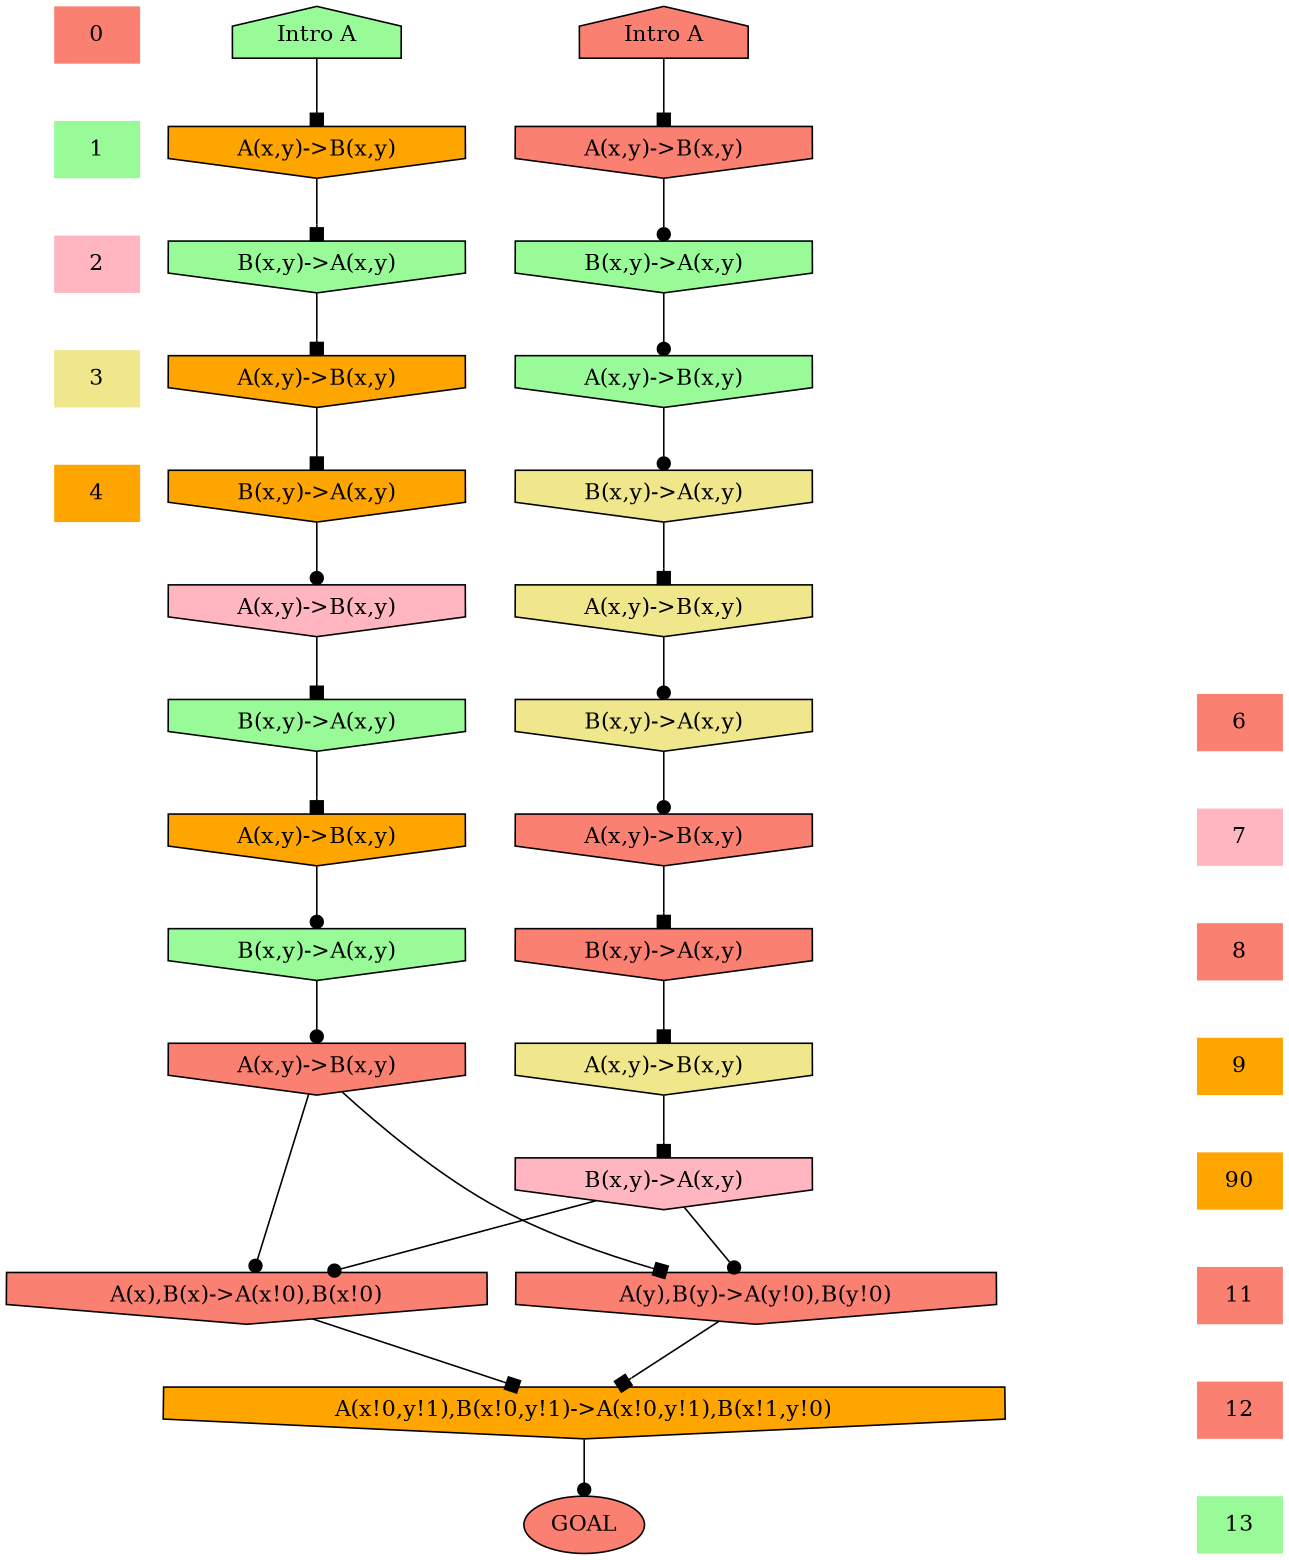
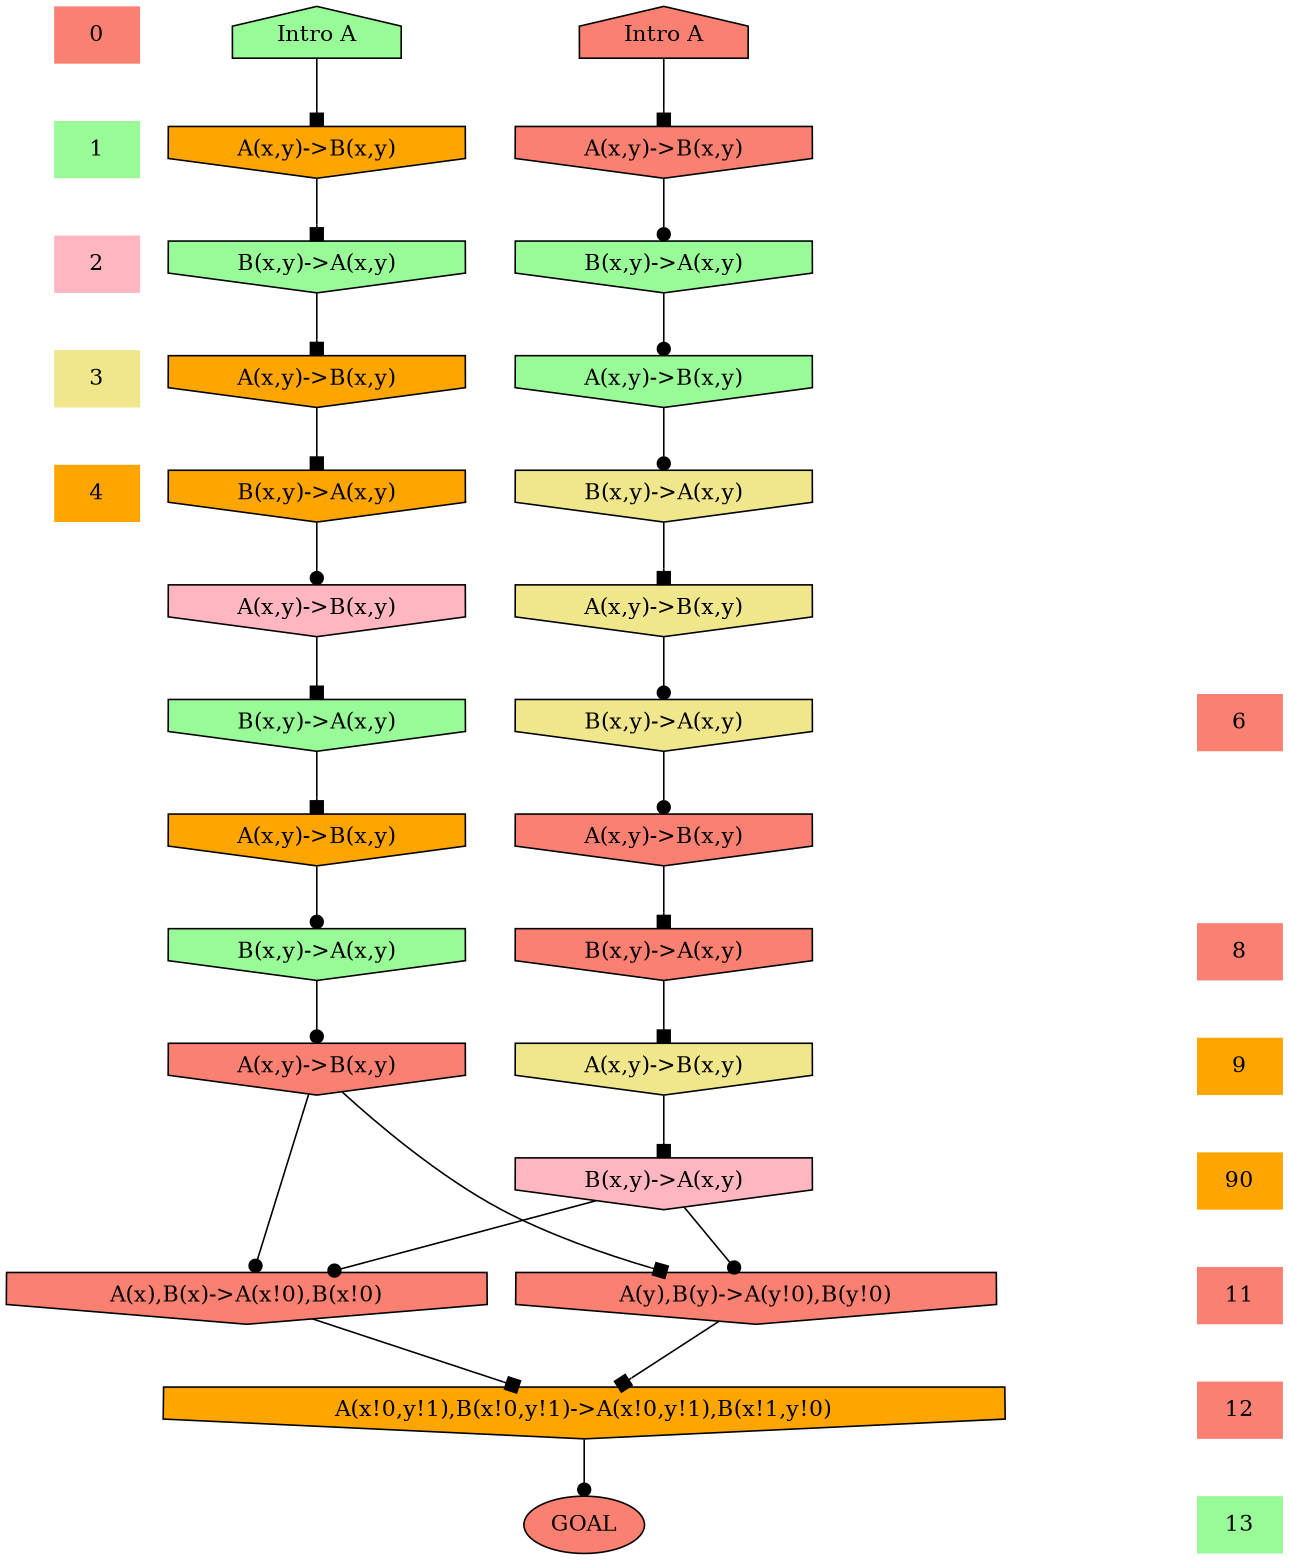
  digraph {
    ranksep=.5
    node [fillcolor=salmon shape=invhouse style=filled]
    edge [arrowhead=box]
    0 [shape=plaintext]
    n2 [fillcolor=palegreen label="Intro A" shape=house]
    n3 [label="Intro A" shape=house]
    1 [fillcolor=palegreen shape=plaintext]
    n5 [fillcolor=orange label="A(x,y)->B(x,y)"]
    n6 [label="A(x,y)->B(x,y)"]
    2 [fillcolor=lightpink shape=plaintext]
    n8 [fillcolor=palegreen label="B(x,y)->A(x,y)"]
    n9 [fillcolor=palegreen label="B(x,y)->A(x,y)"]
    3 [fillcolor=khaki shape=plaintext]
    n11 [fillcolor=orange label="A(x,y)->B(x,y)"]
    n12 [fillcolor=palegreen label="A(x,y)->B(x,y)"]
    4 [fillcolor=orange shape=plaintext]
    n14 [fillcolor=orange label="B(x,y)->A(x,y)"]
    n15 [fillcolor=khaki label="B(x,y)->A(x,y)"]
    n16 [fillcolor=lightpink label="A(x,y)->B(x,y)"]
    n17 [fillcolor=khaki label="A(x,y)->B(x,y)"]
    6 [shape=plaintext]
    n19 [fillcolor=khaki label="B(x,y)->A(x,y)"]
    n20 [fillcolor=palegreen label="B(x,y)->A(x,y)"]
-   7 [fillcolor=lightpink shape=plaintext]
    n22 [label="A(x,y)->B(x,y)"]
    n23 [fillcolor=orange label="A(x,y)->B(x,y)"]
    8 [shape=plaintext]
    n25 [label="B(x,y)->A(x,y)"]
    n26 [fillcolor=palegreen label="B(x,y)->A(x,y)"]
    9 [fillcolor=orange shape=plaintext]
    n28 [fillcolor=khaki label="A(x,y)->B(x,y)"]
    n29 [label="A(x,y)->B(x,y)"]
    n30 [fillcolor=orange label=90 shape=plaintext]
    n31 [fillcolor=lightpink label="B(x,y)->A(x,y)"]
    11 [shape=plaintext]
    n33 [label="A(x),B(x)->A(x!0),B(x!0)"]
    n34 [label="A(y),B(y)->A(y!0),B(y!0)"]
    12 [shape=plaintext]
    n36 [fillcolor=orange label="A(x!0,y!1),B(x!0,y!1)->A(x!0,y!1),B(x!1,y!0)"]
    13 [fillcolor=palegreen shape=plaintext]
    n38 [label=GOAL shape=""]
    subgraph sub_1 {
      rank=same
      0
      n2
      n3
    }
    subgraph sub_2 {
      rank=same
      1
      n5
      n6
    }
    subgraph sub_3 {
      rank=same
      2
      n8
      n9
    }
    subgraph sub_4 {
      rank=same
      3
      n11
      n12
    }
    subgraph sub_5 {
      rank=same
      4
      n14
      n15
    }
    subgraph sub_6 {
      rank=same
      n16
      n17
    }
    subgraph sub_7 {
      rank=same
      6
      n19
      n20
    }
    subgraph sub_8 {
      rank=same
-     7
      n22
      n23
    }
    subgraph sub_9 {
      rank=same
      8
      n25
      n26
    }
    subgraph sub_10 {
      rank=same
      9
      n28
      n29
    }
    subgraph sub_11 {
      rank=same
      n30
      n31
    }
    subgraph sub_12 {
      rank=same
      11
      n33
      n34
    }
    subgraph sub_13 {
      rank=same
      12
      n36
    }
    subgraph sub_14 {
      rank=same
      13
      n38
    }
    0 -> 1 [style=invis arrowhead=""]
    n2 -> n5
    n3 -> n6
    1 -> 2 [style=invis arrowhead=""]
    n5 -> n8
    n6 -> n9 [arrowhead=dot]
    2 -> 3 [style=invis arrowhead=""]
    n8 -> n11
    n9 -> n12 [arrowhead=dot]
    3 -> 4 [style=invis arrowhead=""]
    n11 -> n14
    n12 -> n15 [arrowhead=dot]
    n14 -> n16 [arrowhead=dot]
    n15 -> n17
    n16 -> n20
    n17 -> n19 [arrowhead=dot]
-   6 -> 7 [style=invis arrowhead=""]
    n19 -> n22 [arrowhead=dot]
    n20 -> n23
-   7 -> 8 [style=invis arrowhead=""]
    n22 -> n25
    n23 -> n26 [arrowhead=dot]
    8 -> 9 [style=invis arrowhead=""]
    n25 -> n28
    n26 -> n29 [arrowhead=dot]
    9 -> n30 [style=invis arrowhead=""]
    n28 -> n31
    n29 -> n33 [arrowhead=dot]
    n29 -> n34
    n30 -> 11 [style=invis arrowhead=""]
    n31 -> n33 [arrowhead=dot]
    n31 -> n34 [arrowhead=dot]
    11 -> 12 [style=invis arrowhead=""]
    n33 -> n36
    n34 -> n36
    12 -> 13 [style=invis arrowhead=""]
    n36 -> n38 [arrowhead=dot]
  }
